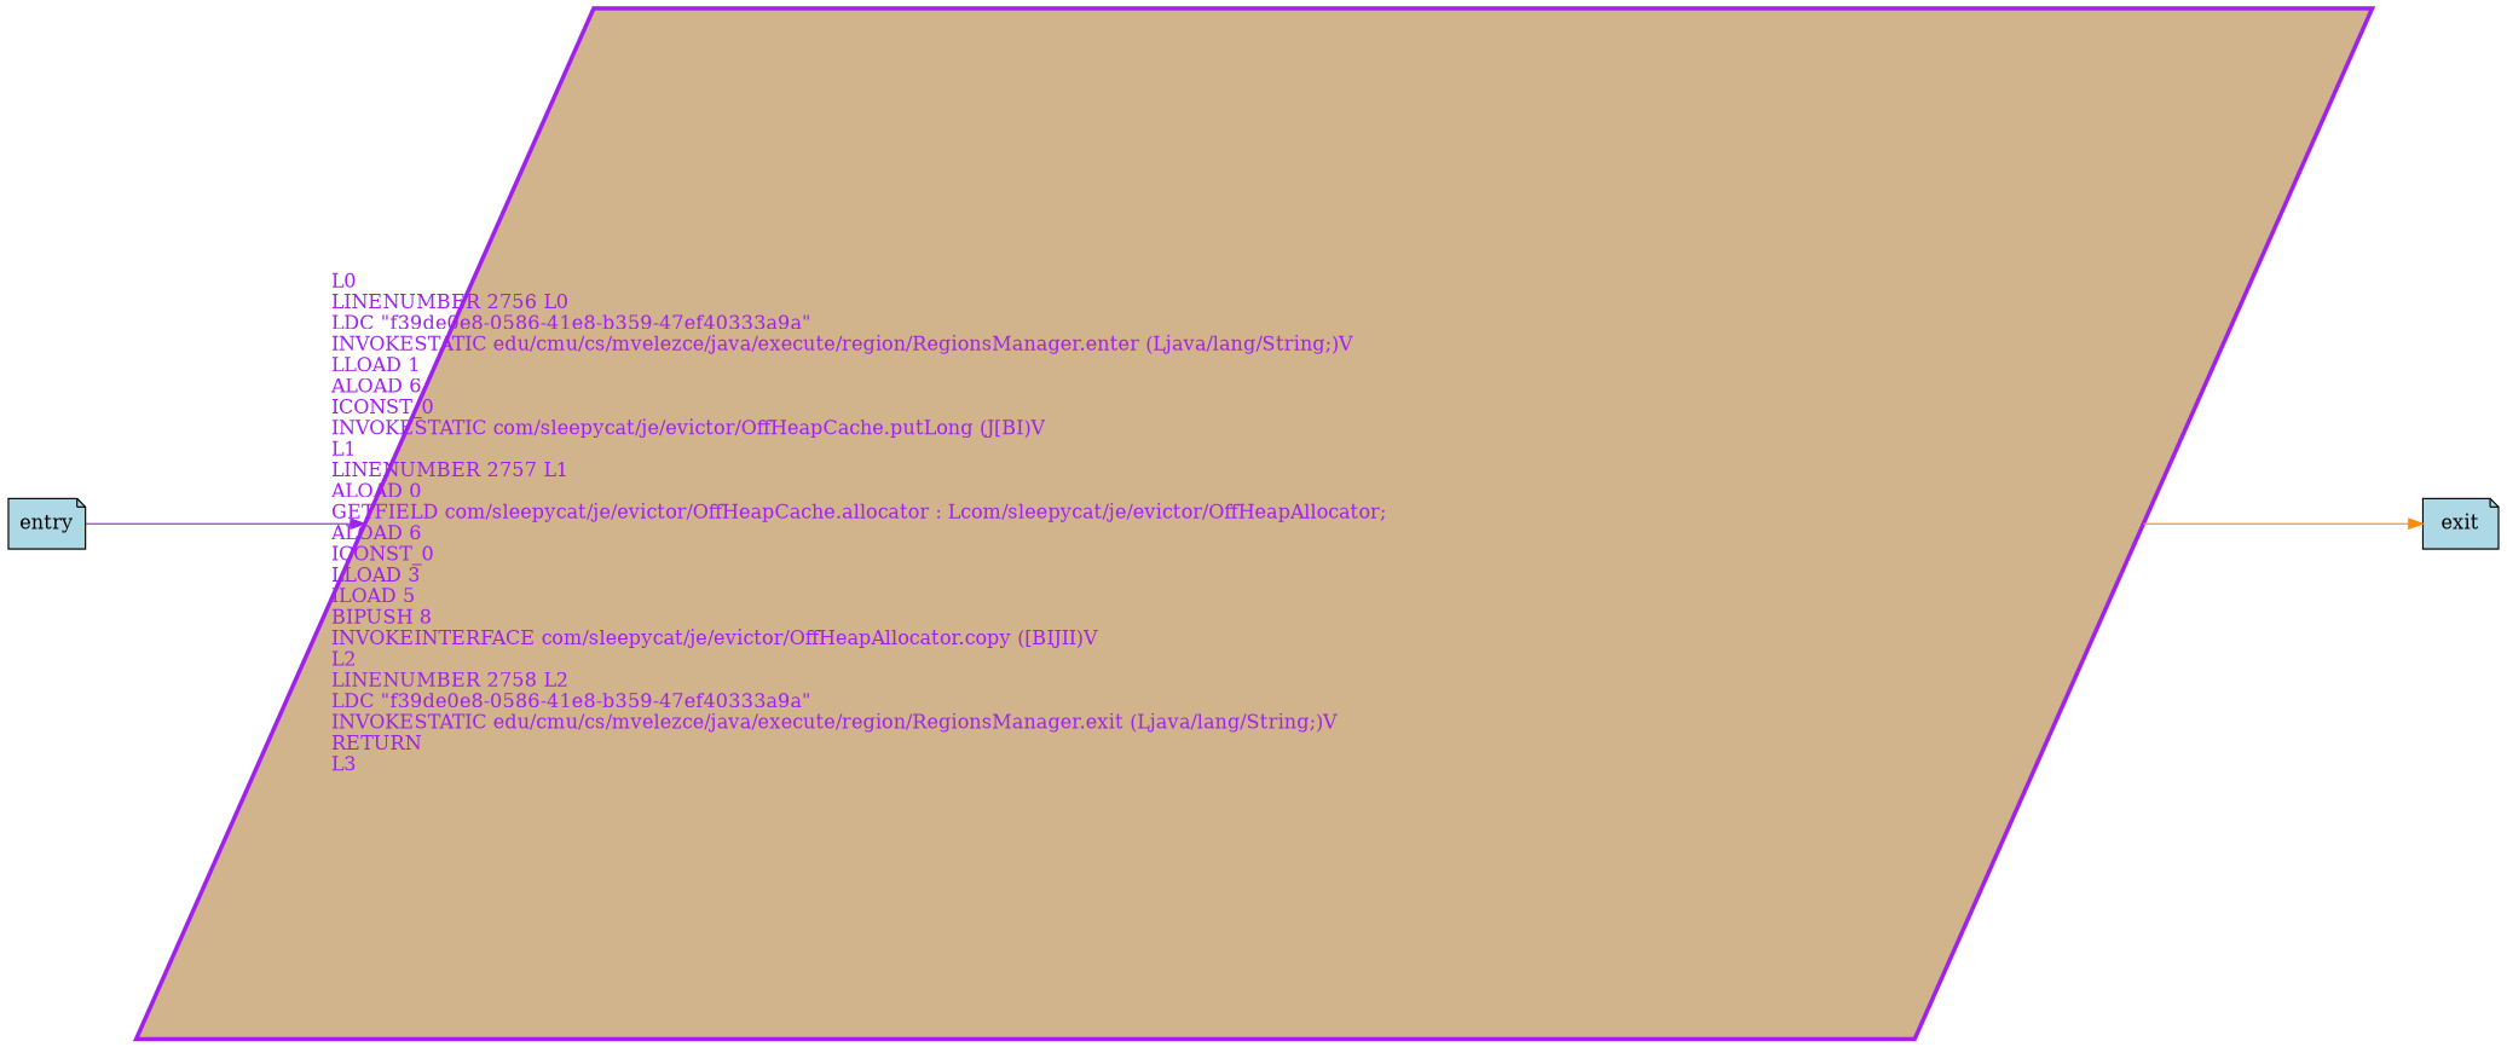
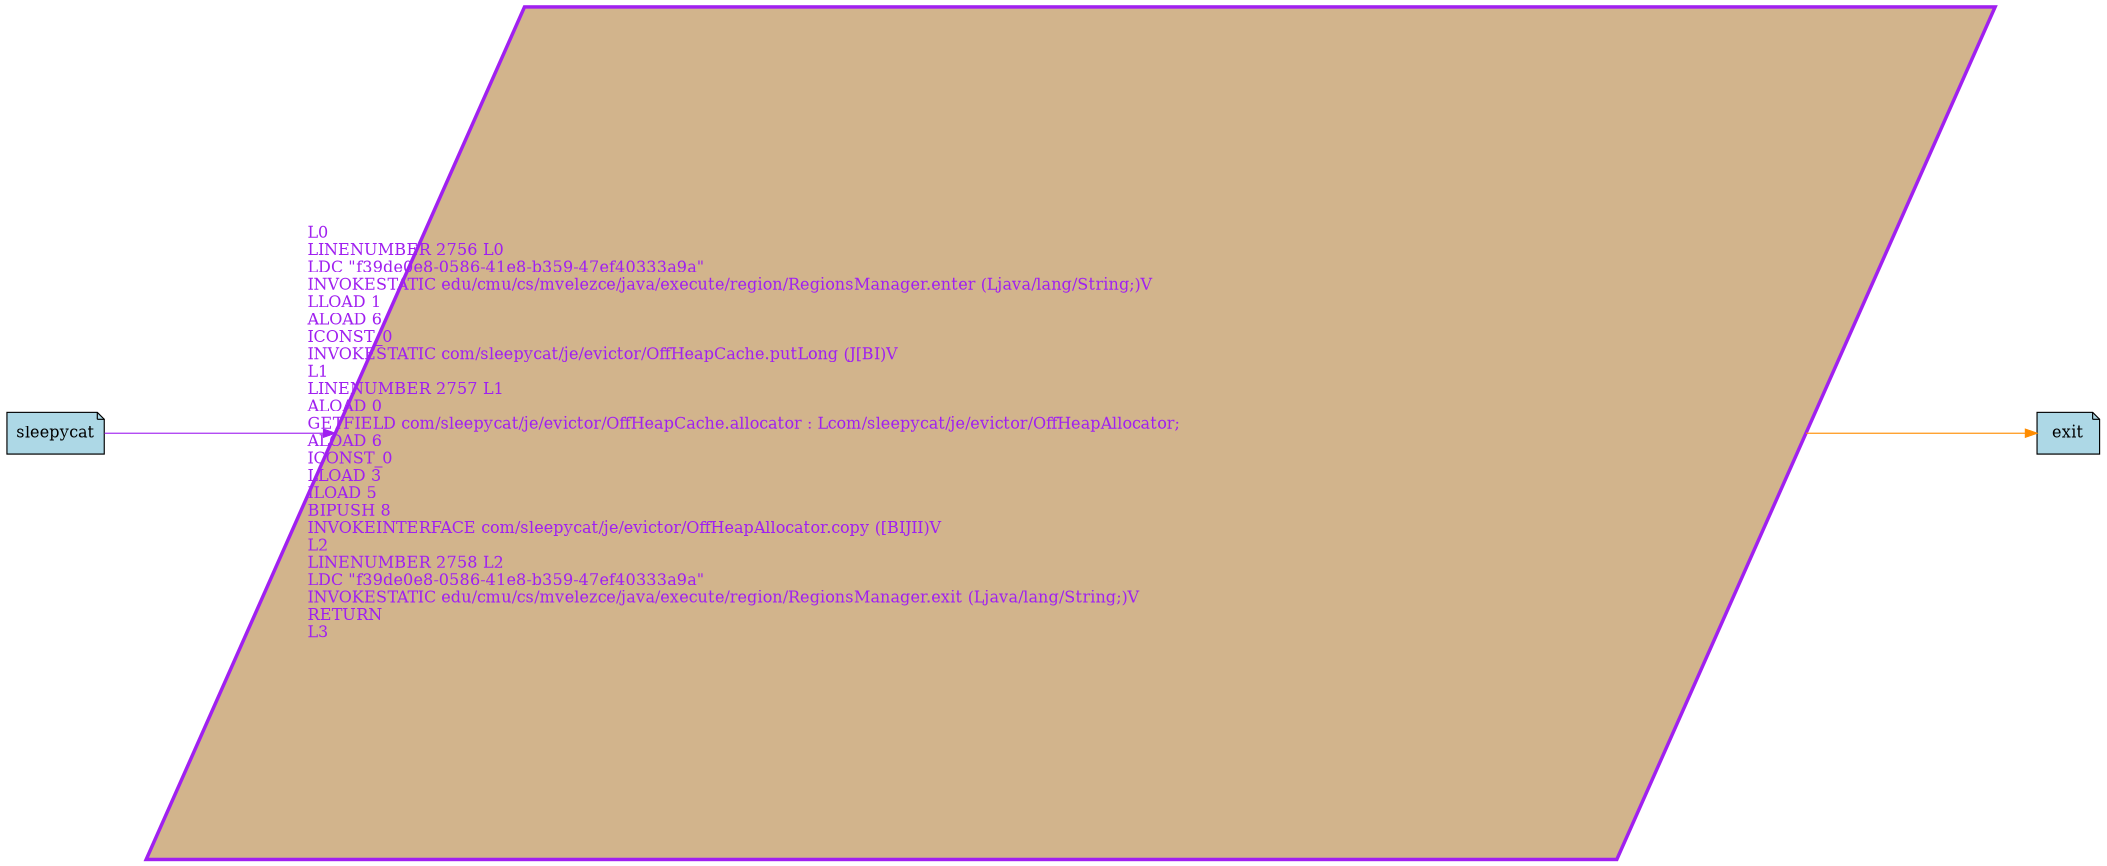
  digraph {
    rankdir=LR
    node [shape=note style=filled fillcolor=lightblue]
    n1 [color=purple fontcolor=purple label="L0\lLINENUMBER 2756 L0\lLDC \"f39de0e8-0586-41e8-b359-47ef40333a9a\"\lINVOKESTATIC edu/cmu/cs/mvelezce/java/execute/region/RegionsManager.enter (Ljava/lang/String;)V\lLLOAD 1\lALOAD 6\lICONST_0\lINVOKESTATIC com/sleepycat/je/evictor/OffHeapCache.putLong (J[BI)V\lL1\lLINENUMBER 2757 L1\lALOAD 0\lGETFIELD com/sleepycat/je/evictor/OffHeapCache.allocator : Lcom/sleepycat/je/evictor/OffHeapAllocator;\lALOAD 6\lICONST_0\lLLOAD 3\lILOAD 5\lBIPUSH 8\lINVOKEINTERFACE com/sleepycat/je/evictor/OffHeapAllocator.copy ([BIJII)V\lL2\lLINENUMBER 2758 L2\lLDC \"f39de0e8-0586-41e8-b359-47ef40333a9a\"\lINVOKESTATIC edu/cmu/cs/mvelezce/java/execute/region/RegionsManager.exit (Ljava/lang/String;)V\lRETURN\lL3\l" penwidth=3 shape=parallelogram fillcolor=tan]
    exit
-   entry
+   entry [label=sleepycat]
    n1 -> exit [color=darkorange]
    entry -> n1 [color=purple]
  }
